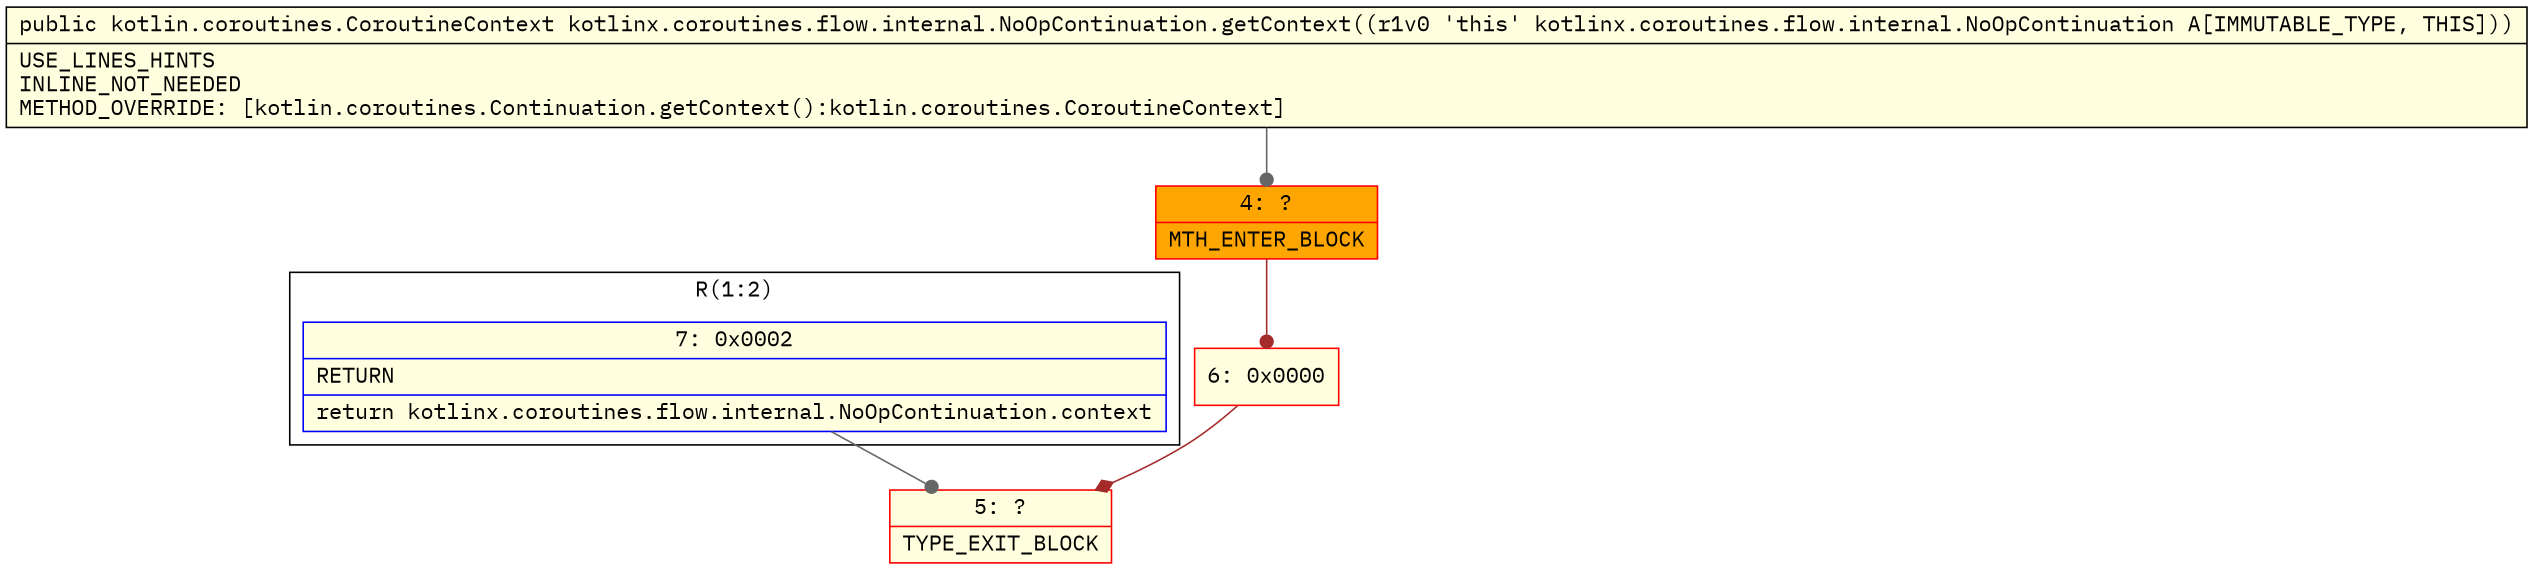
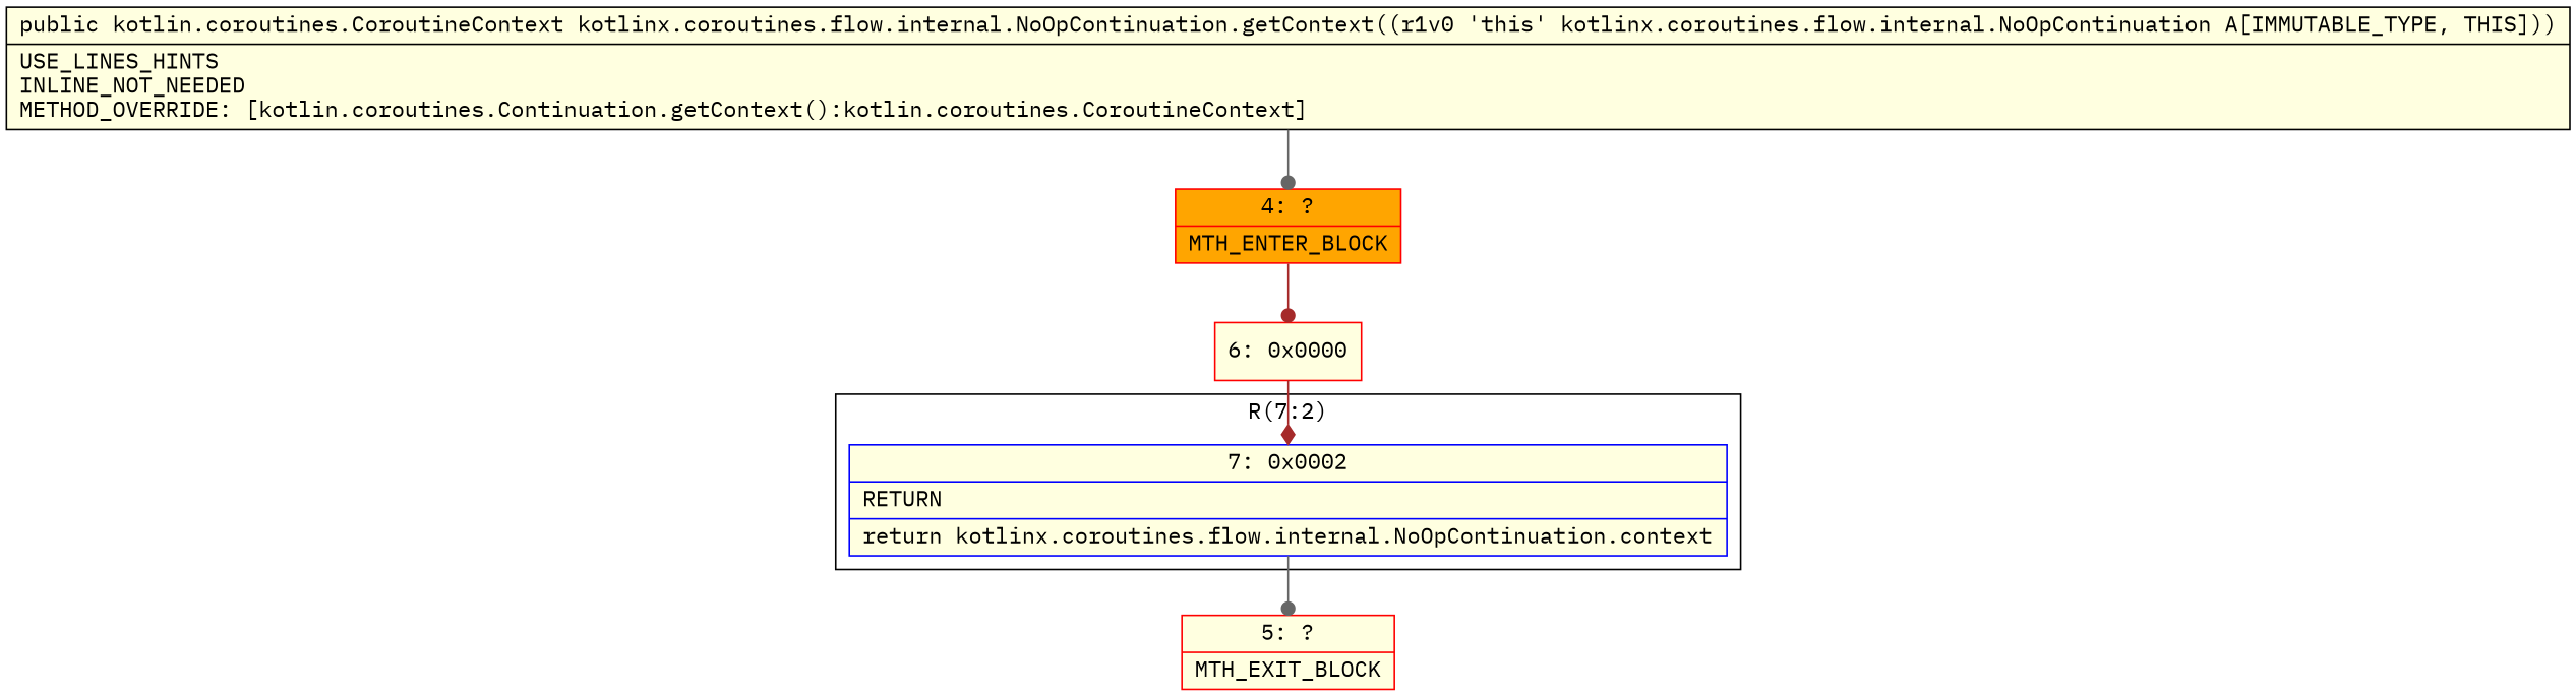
  digraph {
    fontname="IBM Plex Mono"
    node [color=red fillcolor=lightyellow fontname="IBM Plex Mono" shape=record style=filled]
    edge [arrowhead=dot color=gray40 fontname="IBM Plex Mono"]
    n1 [color=blue label="{7\:\ 0x0002|RETURN\l|return kotlinx.coroutines.flow.internal.NoOpContinuation.context\l}"]
-   n2 [label="{5\:\ ?|TYPE_EXIT_BLOCK\l}"]
+   n2 [label="{5\:\ ?|MTH_EXIT_BLOCK\l}"]
    n3 [fillcolor=orange label="{4\:\ ?|MTH_ENTER_BLOCK\l}"]
    n4 [label="{6\:\ 0x0000}"]
    n5 [label="{public kotlin.coroutines.CoroutineContext kotlinx.coroutines.flow.internal.NoOpContinuation.getContext((r1v0 'this' kotlinx.coroutines.flow.internal.NoOpContinuation A[IMMUTABLE_TYPE, THIS]))  | USE_LINES_HINTS\lINLINE_NOT_NEEDED\lMETHOD_OVERRIDE: [kotlin.coroutines.Continuation.getContext():kotlin.coroutines.CoroutineContext]\l}" color=""]
    subgraph cluster_1 {
-     label="R(1:2)"
+     label="R(7:2)"
      n1
    }
    n1 -> n2
    n3 -> n4 [color=brown]
-   n4 -> n2 [arrowhead=diamond color=brown]
+   n4 -> n1 [arrowhead=diamond color=brown]
    n5 -> n3
  }
